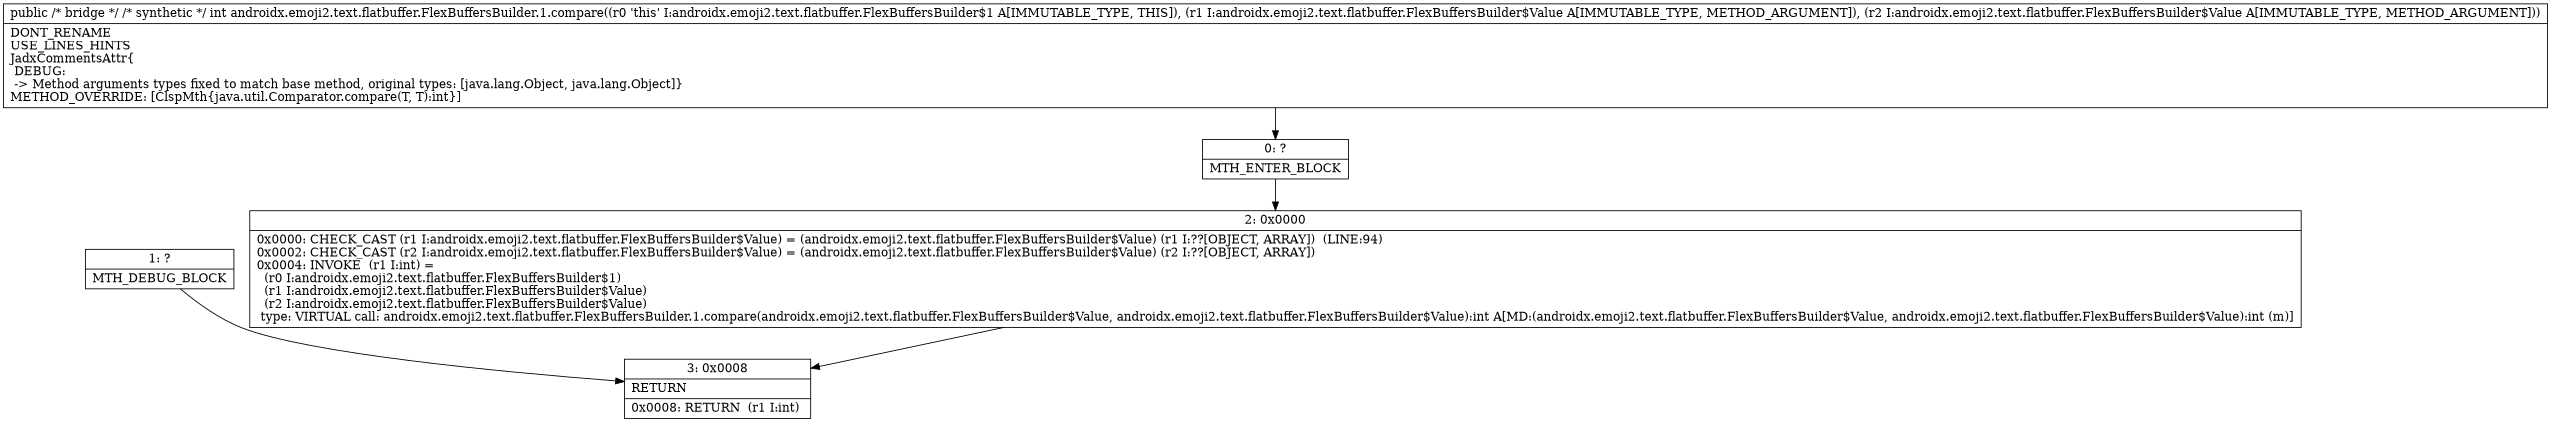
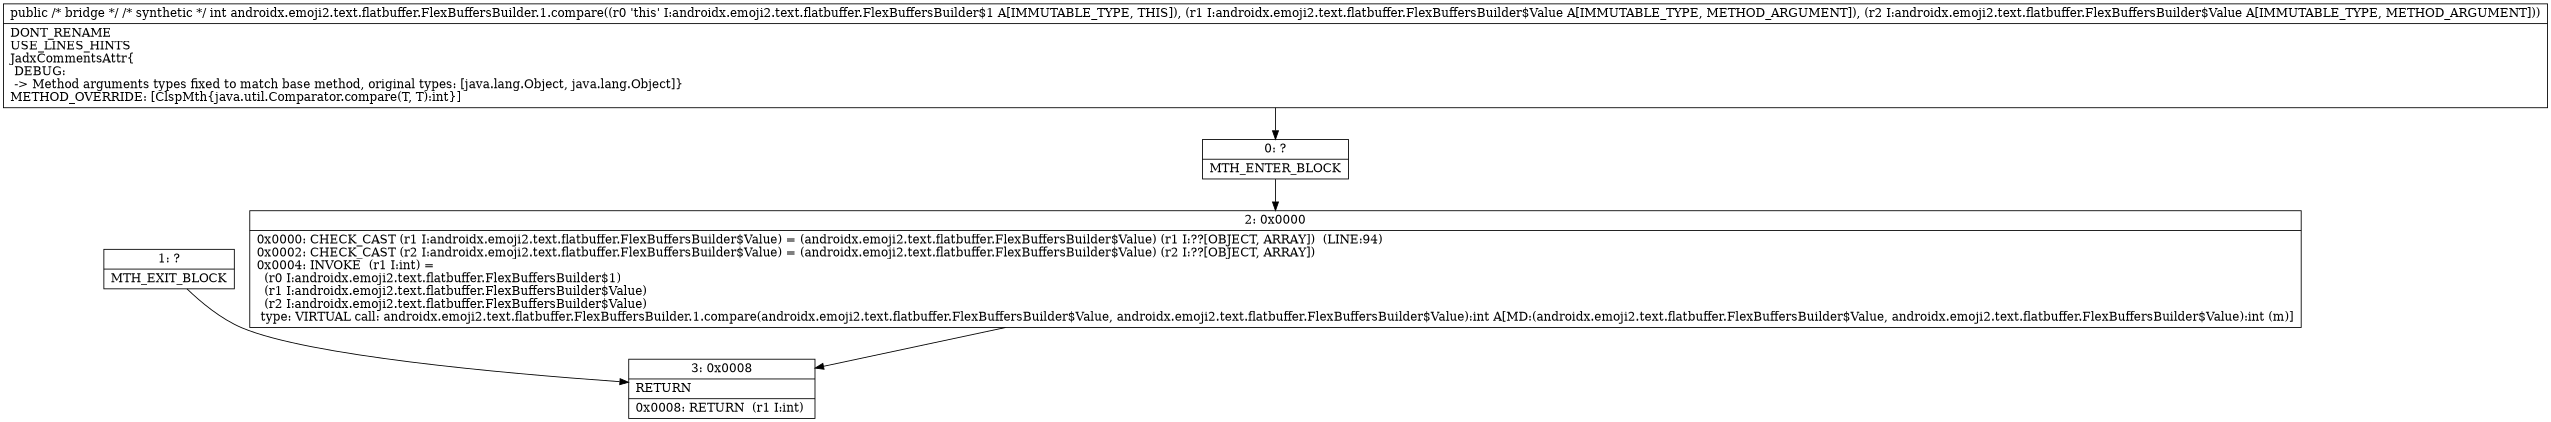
  digraph {
    node [shape=record]
    n1 [label="{0\:\ ?|MTH_ENTER_BLOCK\l}"]
    n2 [label="{2\:\ 0x0000|0x0000: CHECK_CAST (r1 I:androidx.emoji2.text.flatbuffer.FlexBuffersBuilder$Value) = (androidx.emoji2.text.flatbuffer.FlexBuffersBuilder$Value) (r1 I:??[OBJECT, ARRAY])  (LINE:94)\l0x0002: CHECK_CAST (r2 I:androidx.emoji2.text.flatbuffer.FlexBuffersBuilder$Value) = (androidx.emoji2.text.flatbuffer.FlexBuffersBuilder$Value) (r2 I:??[OBJECT, ARRAY]) \l0x0004: INVOKE  (r1 I:int) = \l  (r0 I:androidx.emoji2.text.flatbuffer.FlexBuffersBuilder$1)\l  (r1 I:androidx.emoji2.text.flatbuffer.FlexBuffersBuilder$Value)\l  (r2 I:androidx.emoji2.text.flatbuffer.FlexBuffersBuilder$Value)\l type: VIRTUAL call: androidx.emoji2.text.flatbuffer.FlexBuffersBuilder.1.compare(androidx.emoji2.text.flatbuffer.FlexBuffersBuilder$Value, androidx.emoji2.text.flatbuffer.FlexBuffersBuilder$Value):int A[MD:(androidx.emoji2.text.flatbuffer.FlexBuffersBuilder$Value, androidx.emoji2.text.flatbuffer.FlexBuffersBuilder$Value):int (m)]\l}"]
    n3 [label="{3\:\ 0x0008|RETURN\l|0x0008: RETURN  (r1 I:int) \l}"]
-   n4 [label="{1\:\ ?|MTH_DEBUG_BLOCK\l}"]
+   n4 [label="{1\:\ ?|MTH_EXIT_BLOCK\l}"]
    n5 [label="{public \/* bridge *\/ \/* synthetic *\/ int androidx.emoji2.text.flatbuffer.FlexBuffersBuilder.1.compare((r0 'this' I:androidx.emoji2.text.flatbuffer.FlexBuffersBuilder$1 A[IMMUTABLE_TYPE, THIS]), (r1 I:androidx.emoji2.text.flatbuffer.FlexBuffersBuilder$Value A[IMMUTABLE_TYPE, METHOD_ARGUMENT]), (r2 I:androidx.emoji2.text.flatbuffer.FlexBuffersBuilder$Value A[IMMUTABLE_TYPE, METHOD_ARGUMENT]))  | DONT_RENAME\lUSE_LINES_HINTS\lJadxCommentsAttr\{\l DEBUG: \l \-\> Method arguments types fixed to match base method, original types: [java.lang.Object, java.lang.Object]\}\lMETHOD_OVERRIDE: [ClspMth\{java.util.Comparator.compare(T, T):int\}]\l}"]
    n1 -> n2
    n2 -> n3
    n4 -> n3
    n5 -> n1
  }
